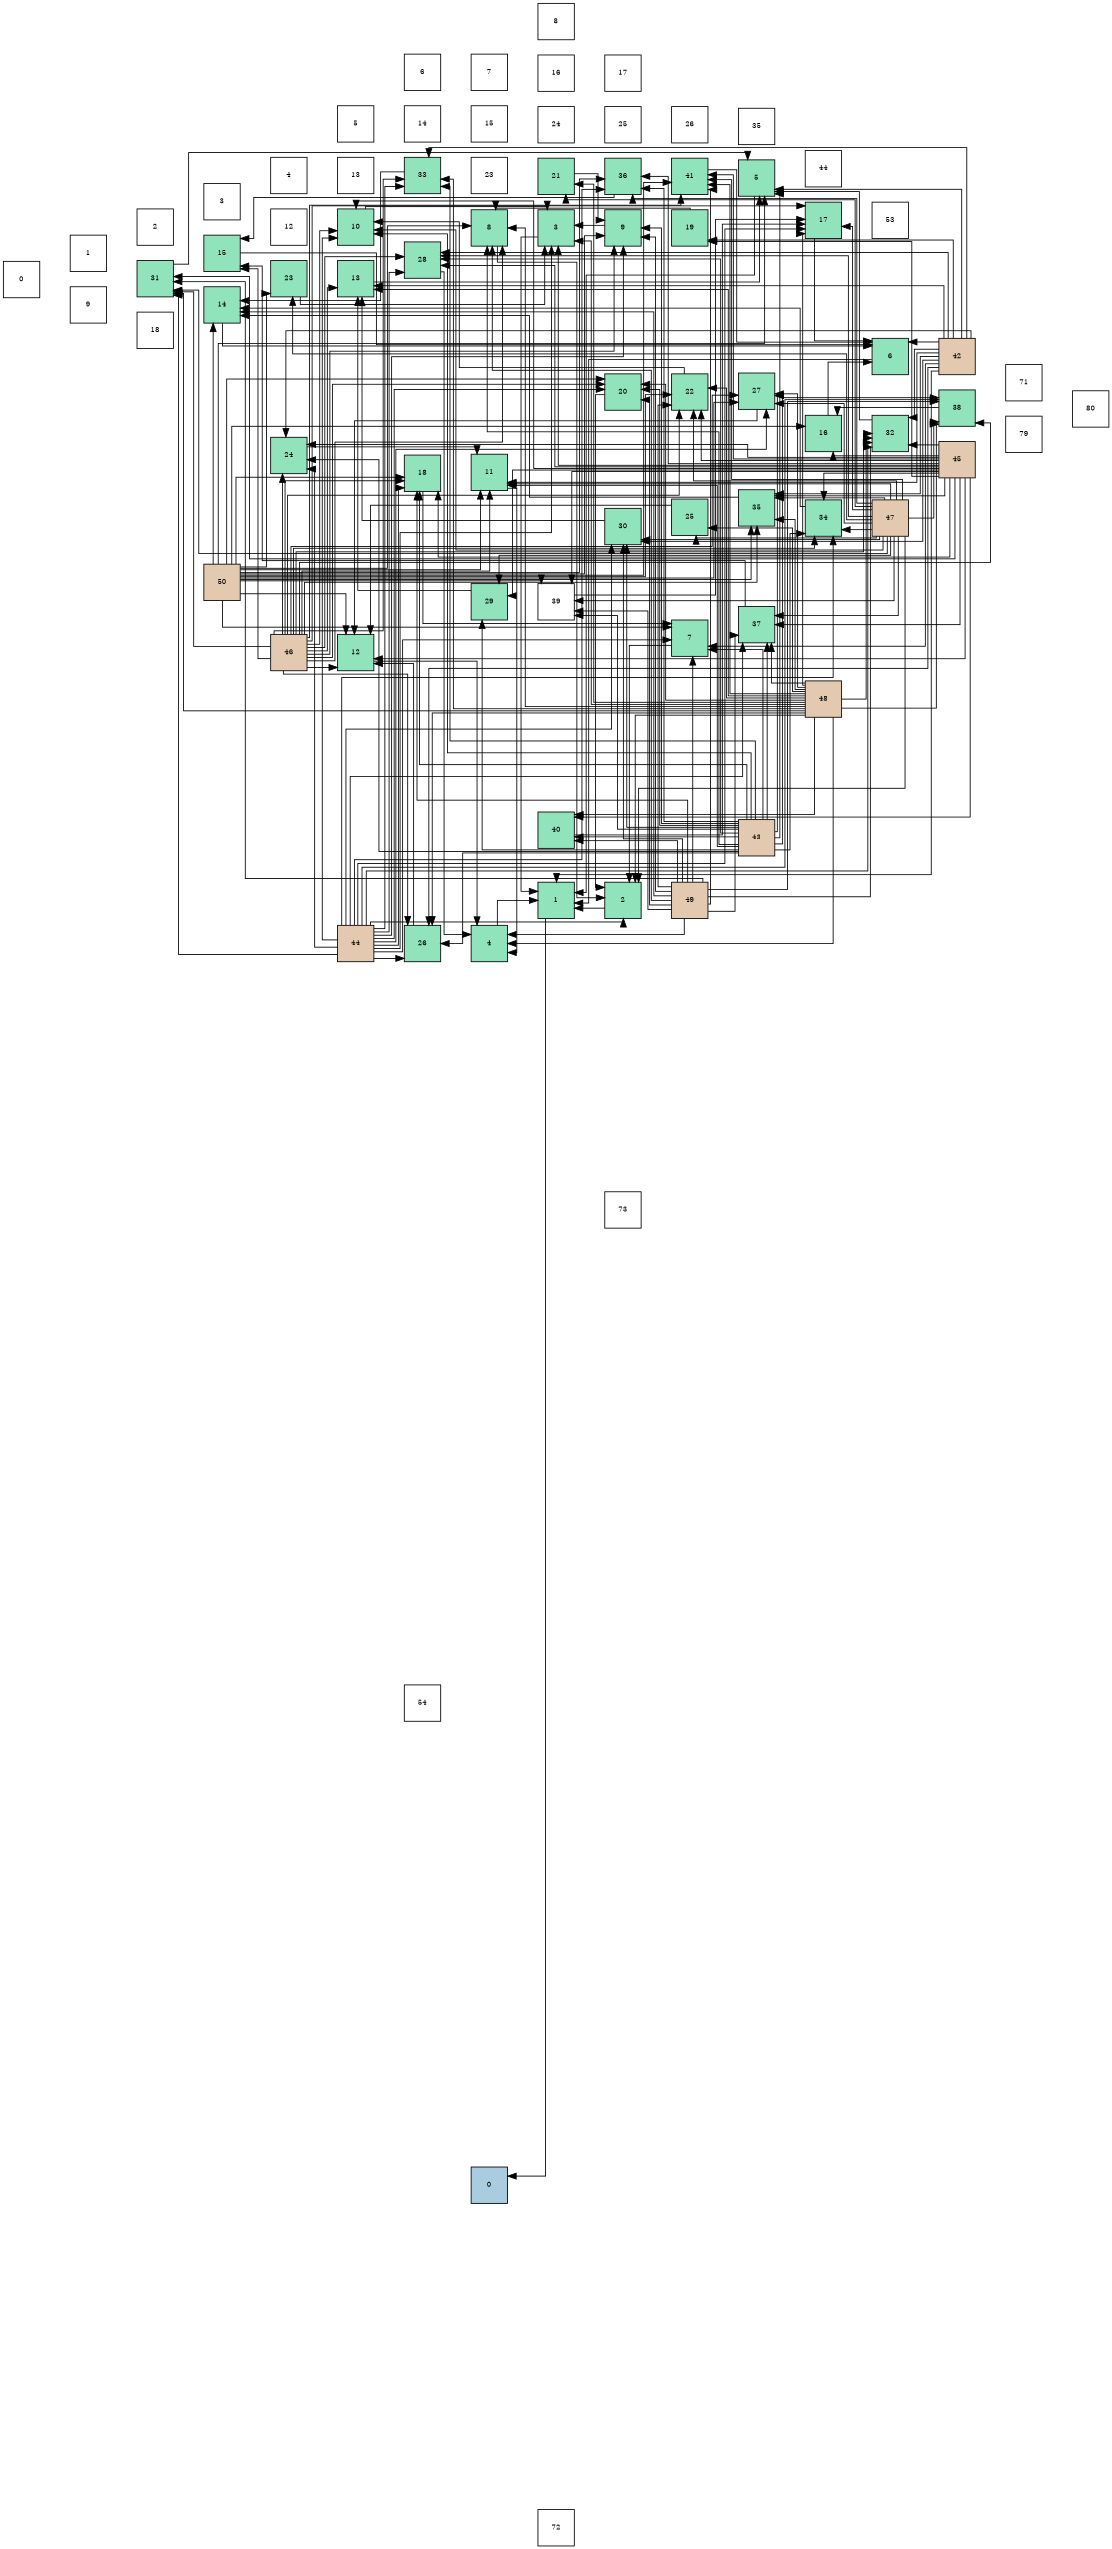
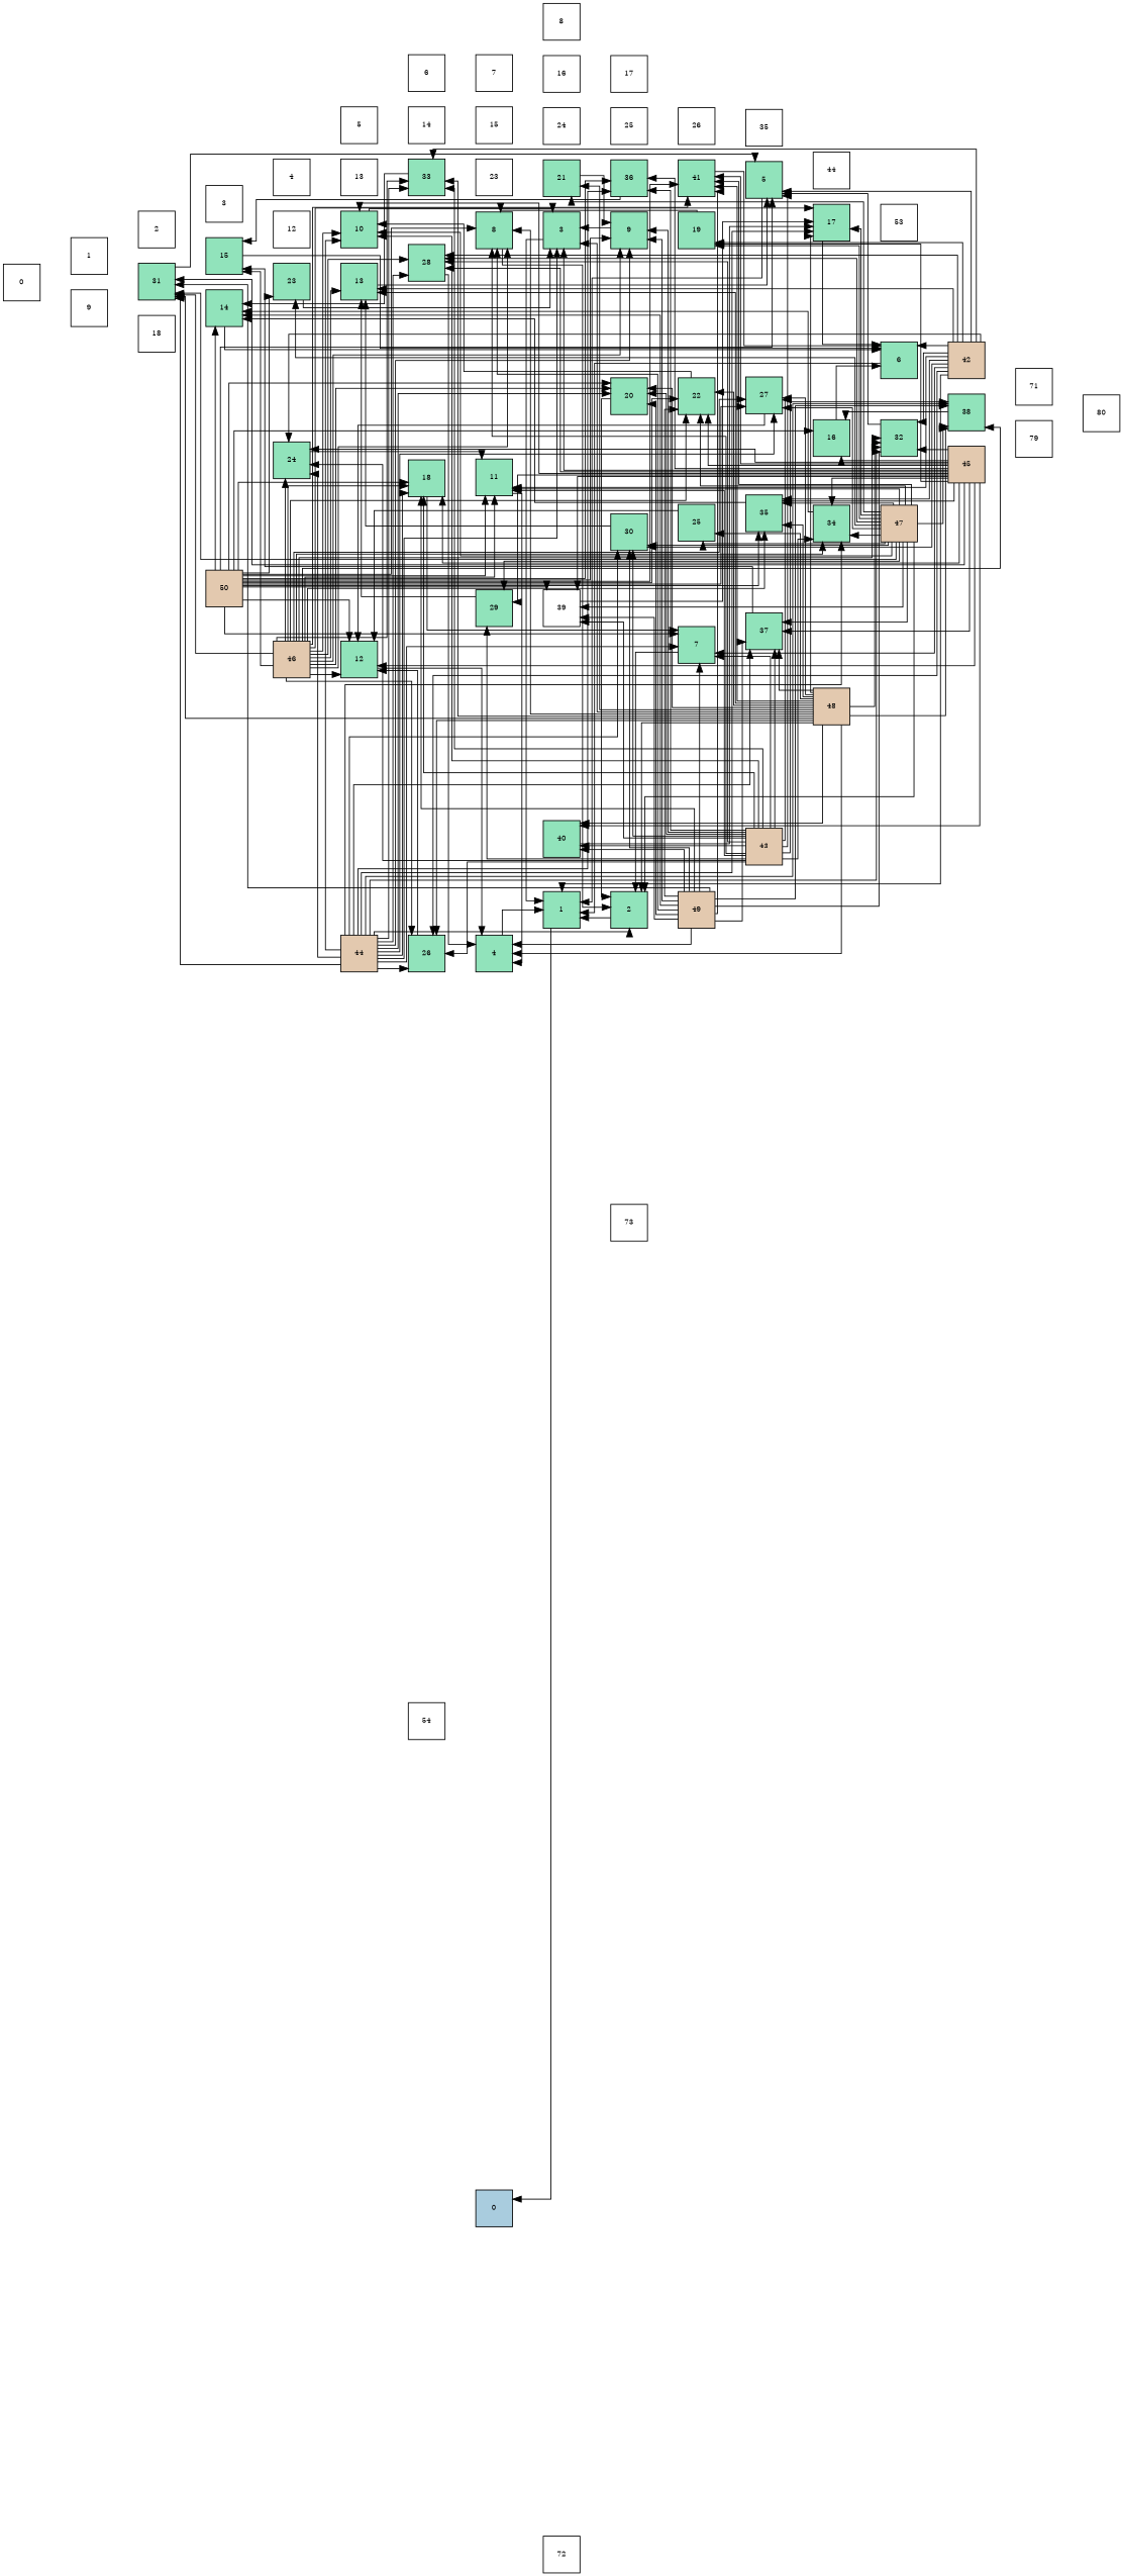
  digraph {
    rank=same
    rankdir=LR
    splines=ortho
    node [fillcolor="#91e3bb" fixedsize=true fontsize=8 shape=square style=filled]
    edge [constraint=false style=vis]
    n1 [fillcolor="#ffffff" label=0 width=0.6]
    n2 [fillcolor="#ffffff" label=1 width=0.6]
    n3 [fillcolor="#ffffff" label=9 width=0.6]
    n4 [fillcolor="#ffffff" label=2 width=0.6]
    n5 [label=31 width=0.6]
    n6 [fillcolor="#ffffff" label=18 width=0.6]
    n7 [fillcolor="#ffffff" label=3 width=0.6]
    n8 [label=15 width=0.6]
    n9 [label=14 width=0.6]
    n10 [label=5 width=0.6]
    n11 [fillcolor="#ffffff" label=4 width=0.6]
    n12 [fillcolor="#ffffff" label=12 width=0.6]
    n13 [label=23 width=0.6]
    n14 [label=6 width=0.6]
    n15 [fillcolor="#ffffff" label=5 width=0.6]
    n16 [fillcolor="#ffffff" label=13 width=0.6]
    n17 [label=10 width=0.6]
    n18 [fillcolor="#ffffff" label=6 width=0.6]
    n19 [fillcolor="#ffffff" label=14 width=0.6]
    n20 [label=33 width=0.6]
    n21 [fillcolor="#ffffff" label=7 width=0.6]
    n22 [fillcolor="#ffffff" label=15 width=0.6]
    n23 [fillcolor="#ffffff" label=23 width=0.6]
    n24 [fillcolor="#ffffff" label=8 width=0.6]
    n25 [fillcolor="#ffffff" label=16 width=0.6]
    n26 [fillcolor="#ffffff" label=24 width=0.6]
    n27 [fillcolor="#ffffff" label=17 width=0.6]
    n28 [fillcolor="#ffffff" label=25 width=0.6]
    n29 [fillcolor="#ffffff" label=26 width=0.6]
    n30 [fillcolor="#e3c9af" label=50 width=0.6]
    n31 [label=24 width=0.6]
    n32 [fillcolor="#ffffff" label=44 width=0.6]
    n33 [label=17 width=0.6]
    n34 [label=1 width=0.6]
    n35 [label=13 width=0.6]
    n36 [label=3 width=0.6]
    n37 [label=38 width=0.6]
    n38 [fillcolor="#e3c9af" label=42 width=0.6]
    n39 [label=28 width=0.6]
    n40 [label=8 width=0.6]
    n41 [label=21 width=0.6]
    n42 [label=36 width=0.6]
    n43 [label=41 width=0.6]
    n44 [fillcolor="#ffffff" label=35 width=0.6]
    n45 [fillcolor="#e3c9af" label=46 width=0.6]
    n46 [label=12 width=0.6]
    n47 [label=18 width=0.6]
    n48 [label=11 width=0.6]
    n49 [label=9 width=0.6]
    n50 [fillcolor="#ffffff" label=39 width=0.6]
    n51 [label=20 width=0.6]
    n52 [label=22 width=0.6]
    n53 [label=27 width=0.6]
    n54 [label=35 width=0.6]
    n55 [label=16 width=0.6]
    n56 [label=7 width=0.6]
    n57 [label=4 width=0.6]
    n58 [label=2 width=0.6]
    n59 [label=19 width=0.6]
    n60 [fillcolor="#e3c9af" label=44 width=0.6]
    n61 [label=26 width=0.6]
    n62 [label=34 width=0.6]
    n63 [label=32 width=0.6]
    n64 [label=29 width=0.6]
    n65 [label=30 width=0.6]
    n66 [label=25 width=0.6]
    n67 [label=37 width=0.6]
    n68 [fillcolor="#e3c9af" label=43 width=0.6]
    n69 [label=40 width=0.6]
    n70 [fillcolor="#e3c9af" label=49 width=0.6]
    n71 [fillcolor="#ffffff" label=53 width=0.6]
    n72 [fillcolor="#ffffff" label=54 width=0.6]
    n73 [fillcolor="#e3c9af" label=47 width=0.6]
    n74 [fillcolor="#e3c9af" label=45 width=0.6]
    n75 [fillcolor="#ffffff" label=71 width=0.6]
    n76 [fillcolor="#ffffff" label=79 width=0.6]
    n77 [fillcolor="#a9ccde" label=0 width=0.6]
    n78 [fillcolor="#ffffff" label=73 width=0.6]
    n79 [fillcolor="#e3c9af" label=48 width=0.6]
    n80 [fillcolor="#ffffff" label=72 width=0.6]
    n81 [fillcolor="#ffffff" label=80 width=0.6]
    n1 -> n2 [constraint=true style=invis]
    n1 -> n3 [constraint=true style=invis]
    n2 -> n4 [constraint=true style=invis]
    n2 -> n5 [constraint=true style=invis]
    n3 -> n5 [constraint=true style=invis]
    n3 -> n6 [constraint=true style=invis]
    n4 -> n7 [constraint=true style=invis]
    n4 -> n8 [constraint=true style=invis]
    n5 -> n8 [constraint=true style=invis]
    n5 -> n9 [constraint=true style=invis]
    n5 -> n10
    n6 -> n9 [constraint=true style=invis]
    n6 -> n30 [constraint=true style=invis]
    n7 -> n11 [constraint=true style=invis]
    n7 -> n12 [constraint=true style=invis]
    n8 -> n12 [constraint=true style=invis]
    n8 -> n13 [constraint=true style=invis]
    n8 -> n14
    n9 -> n13 [constraint=true style=invis]
    n9 -> n14
    n9 -> n31 [constraint=true style=invis]
    n10 -> n32 [constraint=true style=invis]
    n10 -> n33 [constraint=true style=invis]
    n10 -> n34
    n11 -> n15 [constraint=true style=invis]
    n11 -> n16 [constraint=true style=invis]
    n12 -> n16 [constraint=true style=invis]
    n12 -> n17 [constraint=true style=invis]
    n13 -> n17 [constraint=true style=invis]
    n13 -> n35 [constraint=true style=invis]
    n13 -> n36
    n14 -> n34
    n14 -> n37 [constraint=true style=invis]
    n14 -> n38 [constraint=true style=invis]
    n15 -> n18 [constraint=true style=invis]
    n15 -> n19 [constraint=true style=invis]
    n16 -> n19 [constraint=true style=invis]
    n16 -> n20 [constraint=true style=invis]
    n17 -> n20 [constraint=true style=invis]
    n17 -> n36
    n17 -> n39 [constraint=true style=invis]
    n18 -> n21 [constraint=true style=invis]
    n18 -> n22 [constraint=true style=invis]
    n19 -> n22 [constraint=true style=invis]
    n19 -> n23 [constraint=true style=invis]
    n20 -> n9
    n20 -> n23 [constraint=true style=invis]
    n20 -> n40 [constraint=true style=invis]
    n21 -> n24 [constraint=true style=invis]
    n21 -> n25 [constraint=true style=invis]
    n22 -> n25 [constraint=true style=invis]
    n22 -> n26 [constraint=true style=invis]
    n23 -> n26 [constraint=true style=invis]
    n23 -> n41 [constraint=true style=invis]
    n24 -> n27 [constraint=true style=invis]
    n25 -> n27 [constraint=true style=invis]
    n25 -> n28 [constraint=true style=invis]
    n26 -> n28 [constraint=true style=invis]
    n26 -> n42 [constraint=true style=invis]
    n27 -> n29 [constraint=true style=invis]
    n28 -> n29 [constraint=true style=invis]
    n28 -> n43 [constraint=true style=invis]
    n29 -> n44 [constraint=true style=invis]
    n30 -> n9
    n30 -> n10
    n30 -> n13
    n30 -> n31 [constraint=true style=invis]
    n30 -> n40
    n30 -> n42
    n30 -> n43
    n30 -> n45 [constraint=true style=invis]
    n30 -> n46
    n30 -> n47
    n30 -> n48
    n30 -> n49
    n30 -> n50
    n30 -> n51
    n30 -> n52
    n30 -> n53
    n30 -> n54
    n30 -> n55
    n30 -> n56
    n31 -> n35 [constraint=true style=invis]
    n31 -> n46 [constraint=true style=invis]
    n31 -> n48
    n32 -> n71 [constraint=true style=invis]
    n33 -> n14
    n33 -> n14 [constraint=true style=invis]
    n33 -> n71 [constraint=true style=invis]
    n34 -> n58 [constraint=true style=invis]
    n34 -> n77
    n34 -> n78 [constraint=true style=invis]
    n35 -> n10
    n35 -> n39 [constraint=true style=invis]
    n35 -> n47 [constraint=true style=invis]
    n36 -> n34
    n36 -> n49 [constraint=true style=invis]
    n36 -> n51 [constraint=true style=invis]
    n37 -> n55
    n37 -> n75 [constraint=true style=invis]
    n37 -> n76 [constraint=true style=invis]
    n38 -> n10
    n38 -> n14
    n38 -> n20
    n38 -> n31
    n38 -> n34
    n38 -> n35
    n38 -> n39
    n38 -> n48
    n38 -> n54
    n38 -> n56
    n38 -> n59
    n38 -> n61
    n38 -> n63
    n38 -> n65
    n38 -> n75 [constraint=true style=invis]
    n39 -> n40 [constraint=true style=invis]
    n39 -> n48 [constraint=true style=invis]
    n39 -> n57
    n40 -> n36 [constraint=true style=invis]
    n40 -> n41 [constraint=true style=invis]
    n40 -> n58
    n41 -> n42 [constraint=true style=invis]
    n41 -> n49
    n41 -> n49 [constraint=true style=invis]
    n42 -> n8
    n42 -> n43 [constraint=true style=invis]
    n42 -> n59 [constraint=true style=invis]
    n43 -> n10 [constraint=true style=invis]
    n43 -> n14
    n43 -> n44 [constraint=true style=invis]
    n44 -> n32 [constraint=true style=invis]
    n45 -> n5
    n45 -> n8
    n45 -> n17
    n45 -> n20
    n45 -> n31
    n45 -> n33
    n45 -> n35
    n45 -> n37
    n45 -> n39
    n45 -> n40
    n45 -> n43
    n45 -> n46
    n45 -> n46 [constraint=true style=invis]
    n45 -> n47
    n45 -> n48
    n45 -> n49
    n45 -> n51
    n45 -> n52
    n45 -> n53
    n45 -> n54
    n45 -> n60 [constraint=true style=invis]
    n45 -> n61
    n45 -> n62
    n45 -> n63
    n46 -> n47 [constraint=true style=invis]
    n46 -> n57
    n46 -> n61 [constraint=true style=invis]
    n47 -> n48 [constraint=true style=invis]
    n47 -> n56
    n47 -> n64 [constraint=true style=invis]
    n48 -> n36 [constraint=true style=invis]
    n48 -> n50 [constraint=true style=invis]
    n48 -> n57
    n49 -> n36
    n49 -> n52 [constraint=true style=invis]
    n49 -> n59 [constraint=true style=invis]
    n50 -> n33
    n50 -> n51 [constraint=true style=invis]
    n50 -> n65 [constraint=true style=invis]
    n51 -> n52 [constraint=true style=invis]
    n51 -> n58
    n51 -> n66 [constraint=true style=invis]
    n52 -> n17
    n52 -> n53 [constraint=true style=invis]
    n52 -> n54 [constraint=true style=invis]
    n53 -> n33 [constraint=true style=invis]
    n53 -> n46
    n53 -> n55 [constraint=true style=invis]
    n54 -> n9
    n54 -> n55 [constraint=true style=invis]
    n54 -> n62 [constraint=true style=invis]
    n55 -> n14
    n55 -> n14 [constraint=true style=invis]
    n55 -> n63 [constraint=true style=invis]
    n56 -> n58
    n56 -> n67 [constraint=true style=invis]
    n56 -> n68 [constraint=true style=invis]
    n57 -> n34
    n57 -> n34 [constraint=true style=invis]
    n57 -> n69 [constraint=true style=invis]
    n58 -> n34
    n58 -> n56 [constraint=true style=invis]
    n58 -> n70 [constraint=true style=invis]
    n59 -> n10 [constraint=true style=invis]
    n59 -> n40
    n59 -> n53 [constraint=true style=invis]
    n60 -> n5
    n60 -> n17
    n60 -> n20
    n60 -> n31
    n60 -> n33
    n60 -> n36
    n60 -> n37
    n60 -> n39
    n60 -> n42
    n60 -> n47
    n60 -> n49
    n60 -> n51
    n60 -> n53
    n60 -> n56
    n60 -> n58
    n60 -> n61
    n60 -> n61 [constraint=true style=invis]
    n60 -> n62
    n60 -> n63
    n60 -> n65
    n60 -> n67
    n60 -> n72 [constraint=true style=invis]
    n61 -> n46
    n61 -> n57 [constraint=true style=invis]
    n61 -> n64 [constraint=true style=invis]
    n62 -> n9
    n62 -> n63 [constraint=true style=invis]
    n62 -> n73 [constraint=true style=invis]
    n63 -> n10
    n63 -> n37 [constraint=true style=invis]
    n63 -> n74 [constraint=true style=invis]
    n64 -> n35
    n64 -> n50 [constraint=true style=invis]
    n64 -> n69 [constraint=true style=invis]
    n65 -> n35
    n65 -> n56 [constraint=true style=invis]
    n65 -> n66 [constraint=true style=invis]
    n66 -> n46
    n66 -> n54 [constraint=true style=invis]
    n66 -> n67 [constraint=true style=invis]
    n67 -> n8
    n67 -> n62 [constraint=true style=invis]
    n67 -> n79 [constraint=true style=invis]
    n68 -> n10
    n68 -> n17
    n68 -> n20
    n68 -> n31
    n68 -> n37
    n68 -> n39
    n68 -> n40
    n68 -> n42
    n68 -> n47
    n68 -> n48
    n68 -> n49
    n68 -> n50
    n68 -> n51
    n68 -> n53
    n68 -> n56
    n68 -> n61
    n68 -> n62
    n68 -> n64
    n68 -> n65
    n68 -> n67
    n68 -> n69
    n68 -> n79 [constraint=true style=invis]
    n69 -> n33
    n69 -> n58 [constraint=true style=invis]
    n69 -> n65 [constraint=true style=invis]
    n70 -> n5
    n70 -> n9
    n70 -> n37
    n70 -> n40
    n70 -> n43
    n70 -> n47
    n70 -> n49
    n70 -> n50
    n70 -> n51
    n70 -> n52
    n70 -> n56
    n70 -> n57
    n70 -> n63
    n70 -> n65
    n70 -> n67
    n70 -> n68 [constraint=true style=invis]
    n70 -> n69
    n71 -> n38 [constraint=true style=invis]
    n72 -> n57 [constraint=true style=invis]
    n72 -> n77 [constraint=true style=invis]
    n73 -> n5
    n73 -> n13
    n73 -> n17
    n73 -> n33
    n73 -> n37
    n73 -> n39
    n73 -> n41
-   n73 -> n42
+   n73 -> n59
    n73 -> n43
    n73 -> n48
    n73 -> n50
    n73 -> n52
    n73 -> n53
    n73 -> n54
    n73 -> n58
    n73 -> n62
    n73 -> n64
    n73 -> n65
    n73 -> n66
    n73 -> n67
    n73 -> n74 [constraint=true style=invis]
    n74 -> n5
    n74 -> n17
    n74 -> n31
    n74 -> n36
    n74 -> n39
    n74 -> n42
    n74 -> n43
    n74 -> n46
    n74 -> n47
    n74 -> n50
    n74 -> n52
    n74 -> n54
    n74 -> n55
    n74 -> n59
    n74 -> n62
    n74 -> n63
    n74 -> n64
    n74 -> n67
    n74 -> n69
    n74 -> n76 [constraint=true style=invis]
    n75 -> n81 [constraint=true style=invis]
    n76 -> n81 [constraint=true style=invis]
    n77 -> n34 [constraint=true style=invis]
    n77 -> n80 [constraint=true style=invis]
    n78 -> n70 [constraint=true style=invis]
    n79 -> n5
    n79 -> n20
    n79 -> n33
    n79 -> n35
    n79 -> n36
    n79 -> n37
    n79 -> n40
    n79 -> n41
    n79 -> n43
    n79 -> n51
    n79 -> n52
    n79 -> n53
    n79 -> n54
    n79 -> n57
    n79 -> n58
    n79 -> n61
    n79 -> n63
    n79 -> n66
    n79 -> n67
    n79 -> n69
    n79 -> n73 [constraint=true style=invis]
    n80 -> n78 [constraint=true style=invis]
  }
